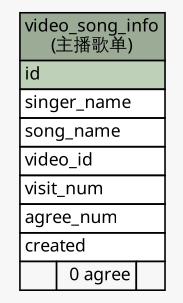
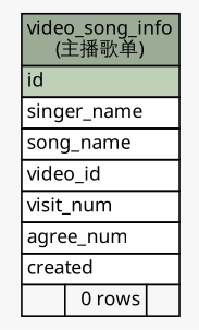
  digraph {
    bgcolor="#f7f7f7"
    fontname="Microsoft YaHei"
    fontsize=11
    nodesep=0.18
    rankdir=RL
    ranksep=0.46
-   n1 [fontname="Microsoft YaHei" fontsize=11 label=<     <TABLE BORDER="0" CELLBORDER="1" CELLSPACING="0" BGCOLOR="#ffffff">       <TR><TD COLSPAN="3" BGCOLOR="#9bab96" ALIGN="CENTER">video_song_info<br/>(主播歌单)</TD></TR>       <TR><TD PORT="id" COLSPAN="3" BGCOLOR="#bed1b8" ALIGN="LEFT">id</TD></TR>       <TR><TD PORT="singer_name" COLSPAN="3" ALIGN="LEFT">singer_name</TD></TR>       <TR><TD PORT="song_name" COLSPAN="3" ALIGN="LEFT">song_name</TD></TR>       <TR><TD PORT="video_id" COLSPAN="3" ALIGN="LEFT">video_id</TD></TR>       <TR><TD PORT="visit_num" COLSPAN="3" ALIGN="LEFT">visit_num</TD></TR>       <TR><TD PORT="agree_num" COLSPAN="3" ALIGN="LEFT">agree_num</TD></TR>       <TR><TD PORT="created" COLSPAN="3" ALIGN="LEFT">created</TD></TR>       <TR><TD ALIGN="LEFT" BGCOLOR="#f7f7f7">  </TD><TD ALIGN="RIGHT" BGCOLOR="#f7f7f7">0 agree</TD><TD ALIGN="RIGHT" BGCOLOR="#f7f7f7">  </TD></TR>     </TABLE>> shape=plaintext]
+   n1 [fontname="Microsoft YaHei" fontsize=11 label=<     <TABLE BORDER="0" CELLBORDER="1" CELLSPACING="0" BGCOLOR="#ffffff">       <TR><TD COLSPAN="3" BGCOLOR="#9bab96" ALIGN="CENTER">video_song_info<br/>(主播歌单)</TD></TR>       <TR><TD PORT="id" COLSPAN="3" BGCOLOR="#bed1b8" ALIGN="LEFT">id</TD></TR>       <TR><TD PORT="singer_name" COLSPAN="3" ALIGN="LEFT">singer_name</TD></TR>       <TR><TD PORT="song_name" COLSPAN="3" ALIGN="LEFT">song_name</TD></TR>       <TR><TD PORT="video_id" COLSPAN="3" ALIGN="LEFT">video_id</TD></TR>       <TR><TD PORT="visit_num" COLSPAN="3" ALIGN="LEFT">visit_num</TD></TR>       <TR><TD PORT="agree_num" COLSPAN="3" ALIGN="LEFT">agree_num</TD></TR>       <TR><TD PORT="created" COLSPAN="3" ALIGN="LEFT">created</TD></TR>       <TR><TD ALIGN="LEFT" BGCOLOR="#f7f7f7">  </TD><TD ALIGN="RIGHT" BGCOLOR="#f7f7f7">0 rows</TD><TD ALIGN="RIGHT" BGCOLOR="#f7f7f7">  </TD></TR>     </TABLE>> shape=plaintext]
  }
